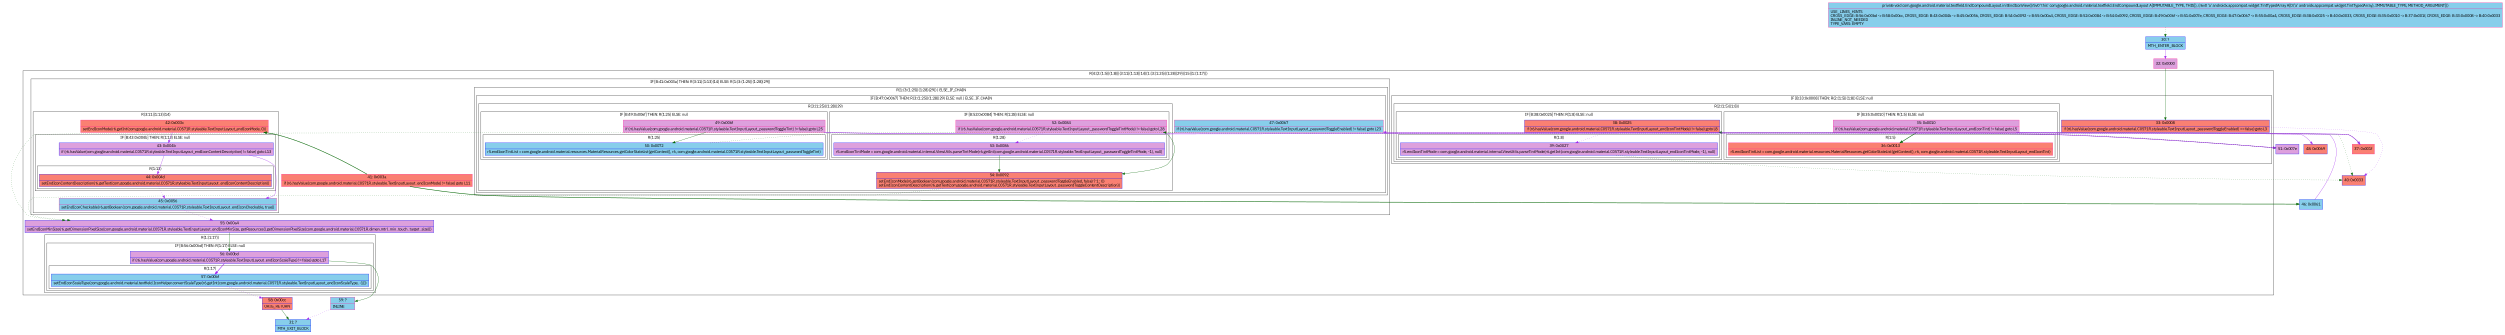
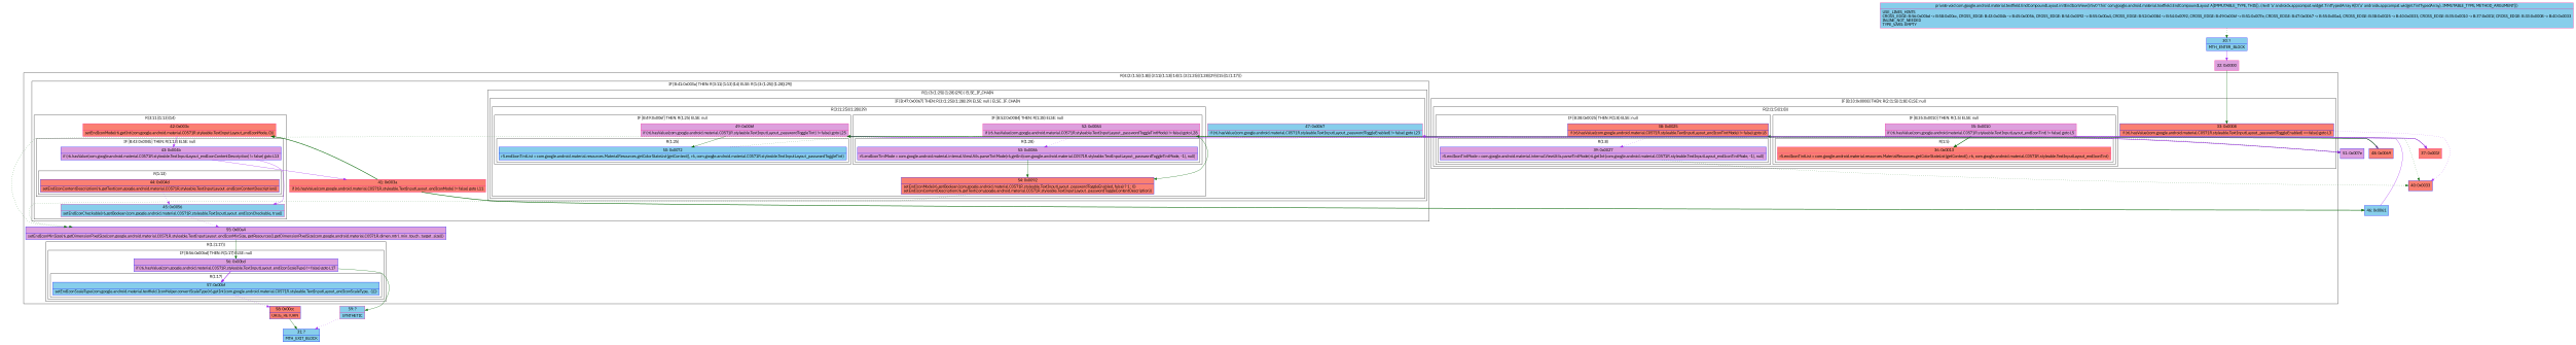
  digraph {
    fontname="IBM Plex Sans"
    node [color=blue fillcolor=salmon fontname="IBM Plex Sans" shape=record style=filled]
    edge [color=darkgreen fontname="IBM Plex Sans" style=dotted]
    n1 [color=deeppink label="{36\:\ 0x0013|r5.endIconTintList = com.google.android.material.resources.MaterialResources.getColorStateList(getContext(), r6, com.google.android.material.C0571R.styleable.TextInputLayout_endIconTint)\l}"]
    n2 [color=deeppink fillcolor=plum label="{35\:\ 0x0010|if (r6.hasValue(com.google.android.material.C0571R.styleable.TextInputLayout_endIconTint) != false) goto L5\l}"]
    n3 [fillcolor=plum label="{39\:\ 0x0027|r5.endIconTintMode = com.google.android.material.internal.ViewUtils.parseTintMode(r6.getInt(com.google.android.material.C0571R.styleable.TextInputLayout_endIconTintMode, \-1), null)\l}"]
    n4 [label="{38\:\ 0x0025|if (r6.hasValue(com.google.android.material.C0571R.styleable.TextInputLayout_endIconTintMode) != false) goto L8\l}"]
    n5 [label="{33\:\ 0x0008|if (r6.hasValue(com.google.android.material.C0571R.styleable.TextInputLayout_passwordToggleEnabled) == false) goto L3\l}"]
    n6 [label="{44\:\ 0x004d|setEndIconContentDescription(r6.getText(com.google.android.material.C0571R.styleable.TextInputLayout_endIconContentDescription))\l}"]
    n7 [fillcolor=plum label="{43\:\ 0x004b|if (r6.hasValue(com.google.android.material.C0571R.styleable.TextInputLayout_endIconContentDescription) != false) goto L13\l}"]
    n8 [color=deeppink label="{42\:\ 0x003c|setEndIconMode(r6.getInt(com.google.android.material.C0571R.styleable.TextInputLayout_endIconMode, 0))\l}"]
    n9 [color=deeppink fillcolor=skyblue label="{45\:\ 0x0056|setEndIconCheckable(r6.getBoolean(com.google.android.material.C0571R.styleable.TextInputLayout_endIconCheckable, true))\l}"]
    n10 [fillcolor=skyblue label="{50\:\ 0x0072|r5.endIconTintList = com.google.android.material.resources.MaterialResources.getColorStateList(getContext(), r6, com.google.android.material.C0571R.styleable.TextInputLayout_passwordToggleTint)\l}"]
    n11 [color=deeppink fillcolor=plum label="{49\:\ 0x006f|if (r6.hasValue(com.google.android.material.C0571R.styleable.TextInputLayout_passwordToggleTint) != false) goto L25\l}"]
    n12 [fillcolor=plum label="{53\:\ 0x0086|r5.endIconTintMode = com.google.android.material.internal.ViewUtils.parseTintMode(r6.getInt(com.google.android.material.C0571R.styleable.TextInputLayout_passwordToggleTintMode, \-1), null)\l}"]
    n13 [color=deeppink fillcolor=plum label="{52\:\ 0x0084|if (r6.hasValue(com.google.android.material.C0571R.styleable.TextInputLayout_passwordToggleTintMode) != false) goto L28\l}"]
    n14 [label="{54\:\ 0x0092|setEndIconMode(r6.getBoolean(com.google.android.material.C0571R.styleable.TextInputLayout_passwordToggleEnabled, false) ? 1 : 0)\lsetEndIconContentDescription(r6.getText(com.google.android.material.C0571R.styleable.TextInputLayout_passwordToggleContentDescription))\l}"]
    n15 [color=deeppink fillcolor=skyblue label="{47\:\ 0x0067|if (r6.hasValue(com.google.android.material.C0571R.styleable.TextInputLayout_passwordToggleEnabled) != false) goto L23\l}"]
    n16 [color=deeppink label="{41\:\ 0x003a|if (r6.hasValue(com.google.android.material.C0571R.styleable.TextInputLayout_endIconMode) != false) goto L11\l}"]
    n17 [fillcolor=skyblue label="{57\:\ 0x00bf|setEndIconScaleType(com.google.android.material.textfield.IconHelper.convertScaleType(r6.getInt(com.google.android.material.C0571R.styleable.TextInputLayout_endIconScaleType, \-1)))\l}"]
    n18 [fillcolor=plum label="{56\:\ 0x00bd|if (r6.hasValue(com.google.android.material.C0571R.styleable.TextInputLayout_endIconScaleType) != false) goto L17\l}"]
    n19 [fillcolor=plum label="{55\:\ 0x00a4|setEndIconMinSize(r6.getDimensionPixelSize(com.google.android.material.C0571R.styleable.TextInputLayout_endIconMinSize, getResources().getDimensionPixelSize(com.google.android.material.C0571R.dimen.mtrl_min_touch_target_size)))\l}"]
    n20 [color=deeppink label="{37\:\ 0x001f}"]
    n21 [label="{40\:\ 0x0033}"]
    n22 [fillcolor=plum label="{51\:\ 0x007e}"]
    n23 [label="{48\:\ 0x0069}"]
    n24 [fillcolor=skyblue label="{46\:\ 0x0061}"]
    n25 [label="{58\:\ 0x00cc|ORIG_RETURN\l}"]
-   n26 [color=deeppink fillcolor=skyblue label="{59\:\ ?|INLINE\l}"]
+   n26 [color=deeppink fillcolor=skyblue label="{59\:\ ?|SYNTHETIC\l}"]
    n27 [fillcolor=skyblue label="{31\:\ ?|MTH_EXIT_BLOCK\l}"]
    n28 [fillcolor=skyblue label="{30\:\ ?|MTH_ENTER_BLOCK\l}"]
    n29 [color=deeppink fillcolor=plum label="{32\:\ 0x0000}"]
    n30 [color=deeppink fillcolor=skyblue label="{private void com.google.android.material.textfield.EndCompoundLayout.initEndIconView((r5v0 'this' com.google.android.material.textfield.EndCompoundLayout A[IMMUTABLE_TYPE, THIS]), (r6v0 'a' androidx.appcompat.widget.TintTypedArray A[D('a' androidx.appcompat.widget.TintTypedArray), IMMUTABLE_TYPE, METHOD_ARGUMENT]))  | USE_LINES_HINTS\lCROSS_EDGE: B:56:0x00bd \-\> B:58:0x00cc, CROSS_EDGE: B:43:0x004b \-\> B:45:0x0056, CROSS_EDGE: B:54:0x0092 \-\> B:55:0x00a4, CROSS_EDGE: B:52:0x0084 \-\> B:54:0x0092, CROSS_EDGE: B:49:0x006f \-\> B:51:0x007e, CROSS_EDGE: B:47:0x0067 \-\> B:55:0x00a4, CROSS_EDGE: B:38:0x0025 \-\> B:40:0x0033, CROSS_EDGE: B:35:0x0010 \-\> B:37:0x001f, CROSS_EDGE: B:33:0x0008 \-\> B:40:0x0033\lINLINE_NOT_NEEDED\lTYPE_VARS: EMPTY\l}"]
    subgraph cluster_1 {
      label="R(4:(2:(1:5)|(1:8))|(3:11|(1:13)|14)(1:(3:(1:25)|(1:28)|29))|15|(1:(1:17)))"
      n19
      subgraph cluster_2 {
        label="IF [B:33:0x0008] THEN: R(2:(1:5)|(1:8)) ELSE: null"
        n5
        subgraph cluster_3 {
          label="R(2:(1:5)|(1:8))"
          subgraph cluster_4 {
            label="IF [B:35:0x0010] THEN: R(1:5) ELSE: null"
            n2
            subgraph cluster_5 {
              label="R(1:5)"
              n1
            }
          }
          subgraph cluster_6 {
            label="IF [B:38:0x0025] THEN: R(1:8) ELSE: null"
            n4
            subgraph cluster_7 {
              label="R(1:8)"
              n3
            }
          }
        }
      }
      subgraph cluster_8 {
        label="IF [B:41:0x003a] THEN: R(3:11|(1:13)|14) ELSE: R(1:(3:(1:25)|(1:28)|29))"
        n16
        subgraph cluster_9 {
          label="R(3:11|(1:13)|14)"
          n8
          n9
          subgraph cluster_10 {
            label="IF [B:43:0x004b] THEN: R(1:13) ELSE: null"
            n7
            subgraph cluster_11 {
              label="R(1:13)"
              n6
            }
          }
        }
        subgraph cluster_12 {
          label="R(1:(3:(1:25)|(1:28)|29)) | ELSE_IF_CHAIN\l"
          subgraph cluster_13 {
            label="IF [B:47:0x0067] THEN: R(3:(1:25)|(1:28)|29) ELSE: null | ELSE_IF_CHAIN\l"
            n15
            subgraph cluster_14 {
              label="R(3:(1:25)|(1:28)|29)"
              n14
              subgraph cluster_15 {
                label="IF [B:49:0x006f] THEN: R(1:25) ELSE: null"
                n11
                subgraph cluster_16 {
                  label="R(1:25)"
                  n10
                }
              }
              subgraph cluster_17 {
                label="IF [B:52:0x0084] THEN: R(1:28) ELSE: null"
                n13
                subgraph cluster_18 {
                  label="R(1:28)"
                  n12
                }
              }
            }
          }
        }
      }
      subgraph cluster_19 {
        label="R(1:(1:17))"
        subgraph cluster_20 {
          label="IF [B:56:0x00bd] THEN: R(1:17) ELSE: null"
          n18
          subgraph cluster_21 {
            label="R(1:17)"
            n17
          }
        }
      }
    }
    n2 -> n1 [style=bold]
    n2 -> n20 [color=purple style=bold]
    n3 -> n21
    n4 -> n3 [color=purple]
    n4 -> n21
    n5 -> n21 [color=purple]
    n6 -> n9 [color=purple]
-   n7 -> n6 [color=purple style=solid]
+   n7 -> n16 [color=purple style=solid]
    n7 -> n9 [color=purple style=solid]
    n8 -> n7 [color=purple style=solid]
    n9 -> n19 [color=purple]
    n10 -> n22
    n11 -> n10 [style=solid]
    n11 -> n22 [color=purple style=bold]
    n12 -> n14 [style=solid]
    n13 -> n12 [color=purple]
    n13 -> n14 [style=solid]
    n14 -> n19
    n15 -> n19
    n15 -> n23 [color=purple style=solid]
    n16 -> n8 [style=bold]
    n16 -> n24 [style=bold]
    n17 -> n25 [color=purple]
    n18 -> n17 [color=purple style=bold]
    n18 -> n26 [style=solid]
    n19 -> n18 [style=solid]
    n20 -> n4
    n22 -> n13
+   n23 -> n11 [style=bold]
    n24 -> n15 [color=purple style=solid]
    n25 -> n27 [style=solid]
    n26 -> n27 [color=purple]
    n28 -> n29 [color=purple style=solid]
    n29 -> n5 [style=solid]
    n30 -> n28
  }
